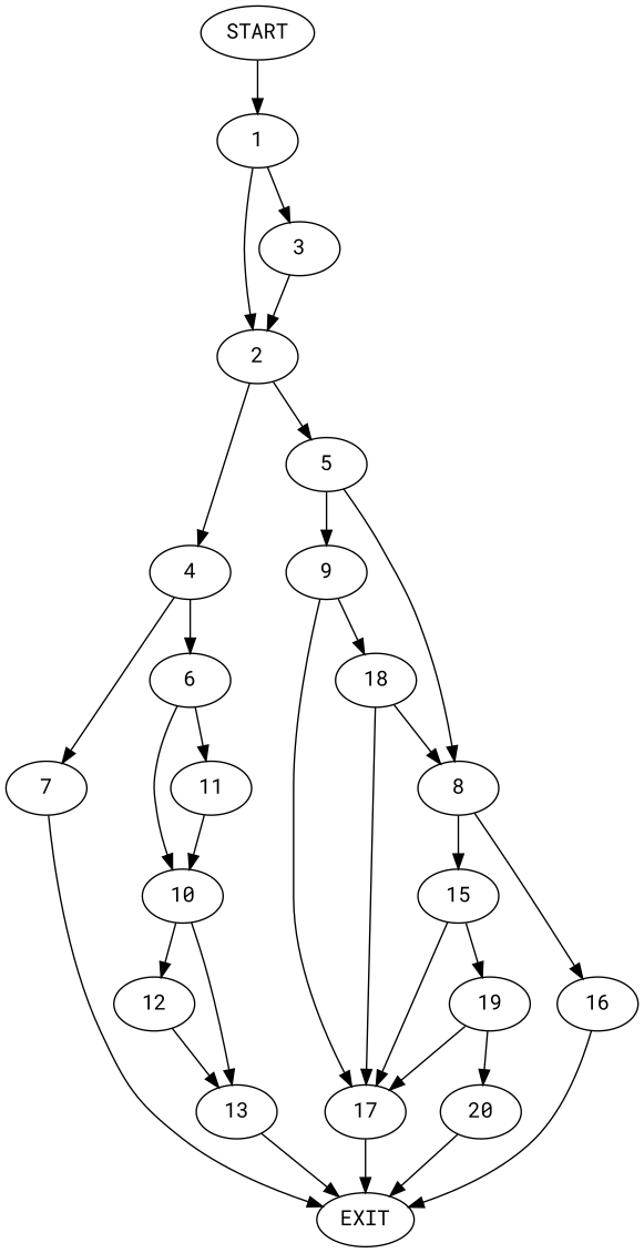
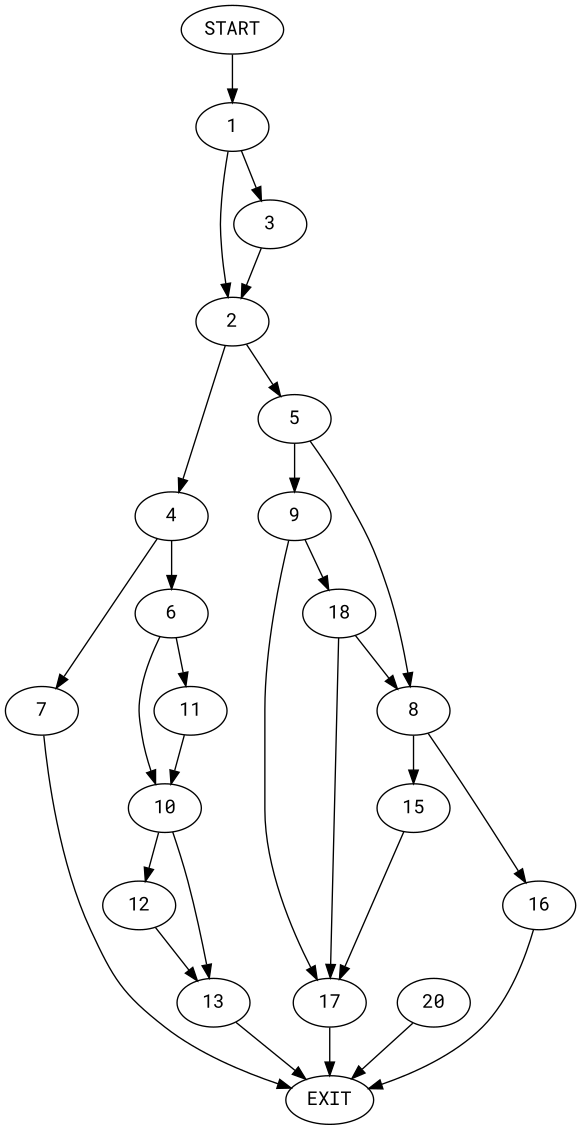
  digraph {
    fontname="Roboto Mono"
    node [fontname="Roboto Mono"]
    edge [fontname="Roboto Mono"]
    n1 [label=START]
    1
    2
    3
    n5 [label=EXIT]
    4
    5
    6
    7
    8
    9
    10
    11
    15
    16
    17
    18
    12
    13
-   19
    20
    n1 -> 1
    1 -> 2
    1 -> 3
    2 -> 4
    2 -> 5
    3 -> 2
    4 -> 6
    4 -> 7
    5 -> 8
    5 -> 9
    6 -> 10
    6 -> 11
    7 -> n5
    8 -> 15
    8 -> 16
    9 -> 17
    9 -> 18
    10 -> 12
    10 -> 13
    11 -> 10
    15 -> 17
-   15 -> 19
    16 -> n5
    17 -> n5
    18 -> 8
    18 -> 17
    12 -> 13
    13 -> n5
-   19 -> 17
-   19 -> 20
    20 -> n5
  }
